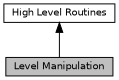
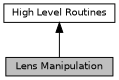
  digraph {
    rankdir=TB
    node [color=black fontname=Helvetica fontsize=10 shape=box style=filled]
    n1 [fillcolor=white height=0.2 label="High Level Routines" width=0.4]
-   n2 [fillcolor=grey75 fontcolor=black height=0.2 label="Level Manipulation" width=0.4]
+   n2 [fillcolor=grey75 fontcolor=black height=0.2 label="Lens Manipulation" width=0.4]
    n1 -> n2 [dir=back fontname=Helvetica fontsize=10 labelfontname=Helvetica labelfontsize=10 shape=plaintext style=solid]
  }
